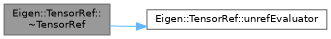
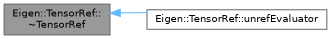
  digraph {
    rankdir=LR
    node [fontname=Helvetica fontsize=10 shape=box style=filled]
    n1 [color=gray40 fillcolor=grey60 fontcolor=black height=0.2 label="Eigen::TensorRef::\l~TensorRef" width=0.4]
    n2 [color=grey40 fillcolor=white height=0.2 label="Eigen::TensorRef::unrefEvaluator" width=0.4]
-   n1 -> n2 [color=steelblue1 fontname=Helvetica fontsize=10 labelfontname=Helvetica labelfontsize=10 style=solid]
+   n2 -> n1 [color=steelblue1 fontname=Helvetica fontsize=10 labelfontname=Helvetica labelfontsize=10 style=solid]
  }
